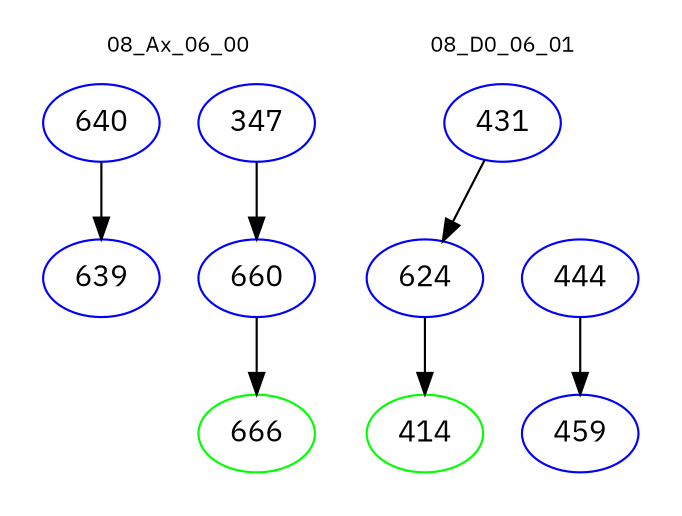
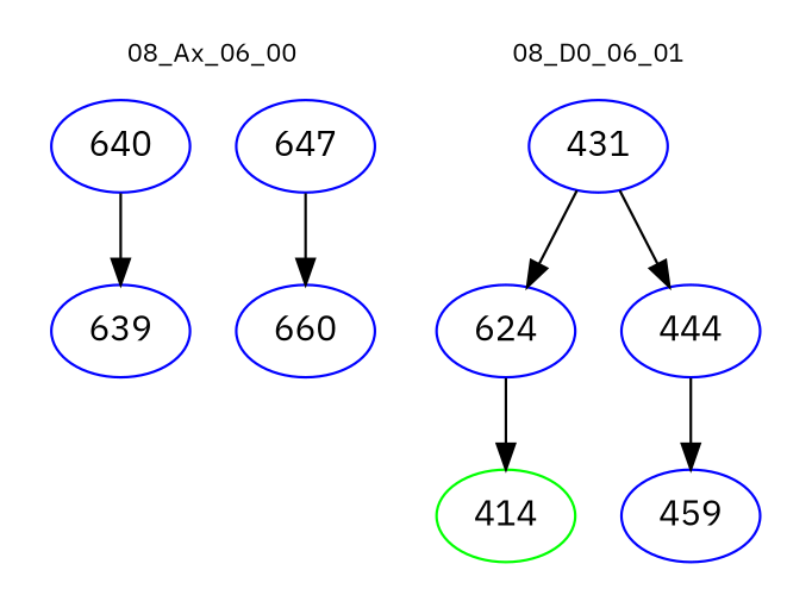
  digraph {
    fontname="IBM Plex Sans"
    node [color=blue fontname="IBM Plex Sans"]
    edge [color=black fontname="IBM Plex Sans"]
-   n1 [label=347]
+   n1 [label=647]
    n2 [label=640]
    n3 [label=660]
    n4 [label=639]
-   n5 [color=green label=666]
    n6 [label=431]
    n7 [label=624]
    n8 [label=444]
    n9 [color=green label=414]
    n10 [label=459]
    subgraph cluster_1 {
      color=white
      fontsize=10
      label="08_Ax_06_00"
      n1
      n2
      n3
      n4
-     n5
    }
    subgraph cluster_2 {
      color=white
      fontsize=10
      label="08_D0_06_01"
      n6
      n7
      n8
      n9
      n10
    }
    n1 -> n3
    n2 -> n4
-   n3 -> n5
    n6 -> n7
+   n6 -> n8
    n7 -> n9
    n8 -> n10
  }
